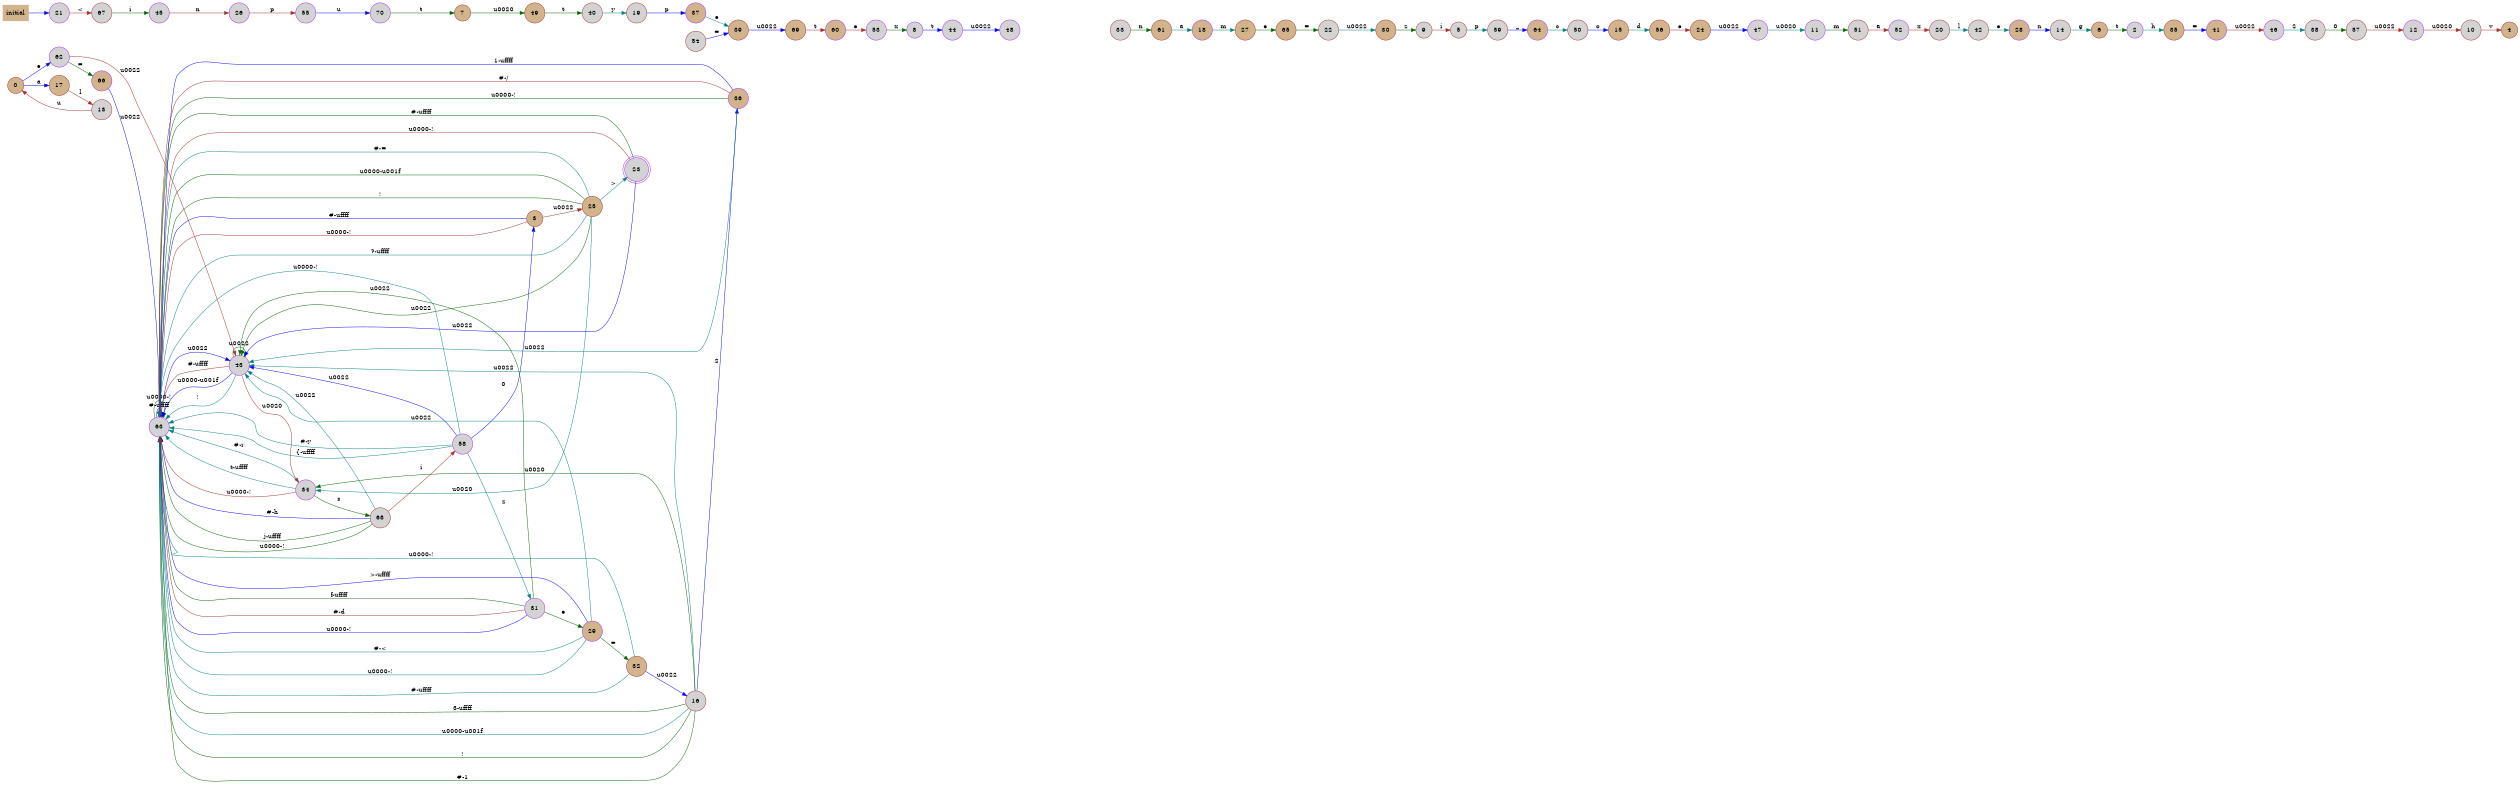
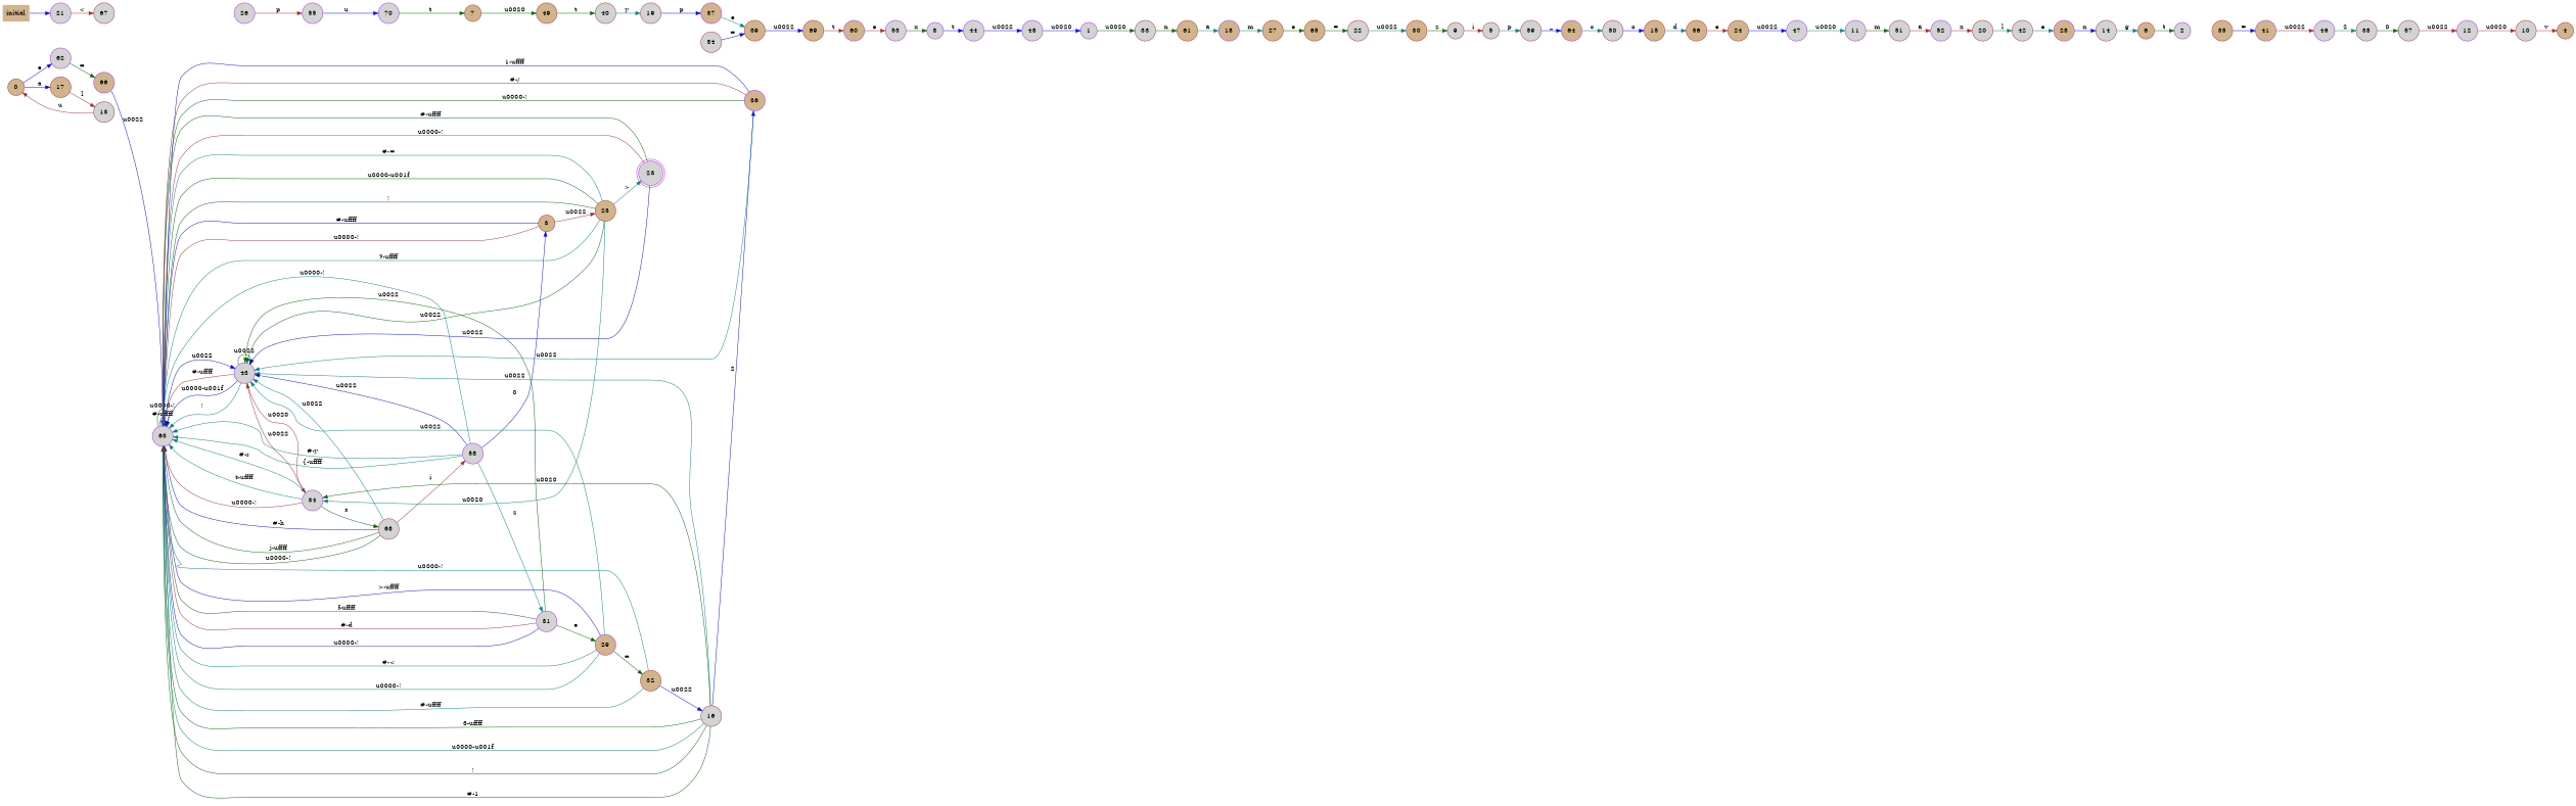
  digraph {
    rankdir=LR
    node [color=brown fillcolor=lightgrey shape=circle style=filled]
    edge [color=teal]
    0 [fillcolor=tan]
    62 [color=purple]
    17 [fillcolor=tan]
    66 [color=purple fillcolor=tan]
    63 [color=purple]
+   1 [color=purple]
    33
    61 [fillcolor=tan]
    18 [color=purple fillcolor=tan]
    2 [color=purple]
    35 [fillcolor=tan]
    41 [color=purple fillcolor=tan]
    46 [color=purple]
    3 [fillcolor=tan]
    25 [fillcolor=tan]
    43 [color=purple]
    34 [color=purple]
    23 [color=purple shape=doublecircle]
    68
    4 [fillcolor=tan]
    13
    5
    59
    64 [color=purple fillcolor=tan]
    50
    6 [fillcolor=tan]
    7 [fillcolor=tan]
    49 [fillcolor=tan]
    40
    19
    8 [color=purple]
    44 [color=purple]
    48 [color=purple]
    9
    10
    11 [color=purple]
    51
    52 [color=purple]
    20
    12 [color=purple]
    14
    15 [fillcolor=tan]
    56 [fillcolor=tan]
    24 [fillcolor=tan]
    47 [color=purple]
    16
    36 [color=purple fillcolor=tan]
    58 [color=purple]
    27 [fillcolor=tan]
    65 [fillcolor=tan]
    22
    37 [color=purple fillcolor=tan]
    39 [fillcolor=tan]
    54
    42
    28 [color=purple fillcolor=tan]
    21 [color=purple]
    67
-   45 [color=purple]
    initial [fillcolor=tan shape=plaintext]
    26 [color=purple]
    30 [fillcolor=tan]
    55 [color=purple]
    70 [color=purple]
    29 [color=purple fillcolor=tan]
    32 [fillcolor=tan]
    31 [color=purple]
    38
    69 [fillcolor=tan]
    57
    60 [color=purple fillcolor=tan]
    53 [color=purple]
    0 -> 62 [color=blue label=e]
    0 -> 17 [color=blue label=a]
    62 -> 66 [color=darkgreen label="="]
    17 -> 13 [color=brown label=l]
    66 -> 63 [color=blue label="\u0022"]
    63 -> 63 [color=blue label="#-\uffff"]
    63 -> 63 [color=darkgreen label="\u0000-!"]
    63 -> 43 [color=blue label="\u0022"]
+   1 -> 33 [color=darkgreen label="\u0020"]
    33 -> 61 [color=darkgreen label=n]
    61 -> 18 [label=a]
    18 -> 27 [label=m]
-   2 -> 35 [label=h]
    35 -> 41 [color=blue label="="]
    41 -> 46 [color=brown label="\u0022"]
    46 -> 38 [label=2]
    3 -> 63 [color=blue label="#-\uffff"]
    3 -> 63 [color=brown label="\u0000-!"]
    3 -> 25 [color=brown label="\u0022"]
    25 -> 63 [label="#-="]
    25 -> 63 [color=darkgreen label="\u0000-\u001f"]
    25 -> 63 [color=darkgreen label="!"]
    25 -> 63 [label="?-\uffff"]
    25 -> 43 [color=darkgreen label="\u0022"]
    25 -> 34 [label="\u0020"]
    25 -> 23 [label=">"]
    43 -> 63 [color=brown label="#-\uffff"]
    43 -> 63 [color=blue label="\u0000-\u001f"]
    43 -> 63 [label="!"]
    43 -> 43 [color=darkgreen label="\u0022"]
    43 -> 34 [color=brown label="\u0020"]
    34 -> 63 [color=brown label="\u0000-!"]
    34 -> 63 [label="#-r"]
    34 -> 63 [label="t-\uffff"]
-   62 -> 43 [color=brown label="\u0022"]
+   34 -> 43 [color=brown label="\u0022"]
    34 -> 68 [color=darkgreen label=s]
    23 -> 63 [color=darkgreen label="#-\uffff"]
    23 -> 63 [color=brown label="\u0000-!"]
    23 -> 43 [color=blue label="\u0022"]
    68 -> 63 [color=darkgreen label="\u0000-!"]
    68 -> 63 [color=blue label="#-h"]
    68 -> 63 [color=darkgreen label="j-\uffff"]
    68 -> 43 [label="\u0022"]
    68 -> 58 [color=brown label=i]
    13 -> 0 [color=brown label=u]
    5 -> 59 [label=p]
    59 -> 64 [color=blue label=_]
    64 -> 50 [label=c]
    50 -> 15 [color=blue label=o]
    6 -> 2 [color=darkgreen label=t]
    7 -> 49 [color=darkgreen label="\u0020"]
    49 -> 40 [color=darkgreen label=t]
    40 -> 19 [label=y]
    19 -> 37 [color=blue label=p]
    8 -> 44 [color=blue label=t]
    44 -> 48 [color=blue label="\u0022"]
+   48 -> 1 [color=blue label="\u0020"]
    9 -> 5 [color=brown label=i]
    10 -> 4 [color=brown label=v]
    11 -> 51 [color=darkgreen label=m]
    51 -> 52 [color=brown label=a]
    52 -> 20 [color=brown label=x]
    20 -> 42 [label=l]
    12 -> 10 [color=brown label="\u0020"]
    14 -> 6 [label=g]
    15 -> 56 [label=d]
    56 -> 24 [color=brown label=e]
    24 -> 47 [color=blue label="\u0022"]
    47 -> 11 [label="\u0020"]
    16 -> 63 [color=darkgreen label="#-1"]
    16 -> 63 [color=darkgreen label="3-\uffff"]
    16 -> 63 [label="\u0000-\u001f"]
    16 -> 63 [color=darkgreen label="!"]
    16 -> 43 [label="\u0022"]
    16 -> 34 [color=darkgreen label="\u0020"]
    16 -> 36 [color=blue label=2]
    36 -> 63 [color=darkgreen label="\u0000-!"]
    36 -> 63 [color=blue label="1-\uffff"]
    36 -> 63 [color=brown label="#-/"]
    36 -> 43 [label="\u0022"]
    58 -> 63 [label="\u0000-!"]
    58 -> 63 [label="#-y"]
    58 -> 63 [label="{-\uffff"]
    58 -> 3 [color=blue label=0]
    58 -> 43 [color=blue label="\u0022"]
    58 -> 31 [label=z]
    27 -> 65 [color=darkgreen label=e]
    65 -> 22 [color=darkgreen label="="]
    22 -> 30 [label="\u0022"]
    37 -> 39 [label=e]
    39 -> 69 [color=blue label="\u0022"]
    54 -> 39 [color=blue label="="]
    42 -> 28 [label=e]
    28 -> 14 [color=blue label=n]
    21 -> 67 [color=brown label="<"]
-   67 -> 45 [color=darkgreen label=i]
-   45 -> 26 [color=brown label=n]
    initial -> 21 [color=blue]
    26 -> 55 [color=brown label=p]
    30 -> 9 [color=darkgreen label=z]
    55 -> 70 [color=blue label=u]
    70 -> 7 [color=darkgreen label=t]
    29 -> 63 [label="#-<"]
    29 -> 63 [label="\u0000-!"]
    29 -> 63 [color=blue label=">-\uffff"]
    29 -> 43 [label="\u0022"]
    29 -> 32 [color=darkgreen label="="]
    32 -> 63 [label="#-\uffff"]
    32 -> 63 [label="\u0000-!"]
    32 -> 16 [color=blue label="\u0022"]
    31 -> 63 [color=blue label="\u0000-!"]
    31 -> 63 [color=darkgreen label="f-\uffff"]
    31 -> 63 [color=brown label="#-d"]
    31 -> 43 [color=darkgreen label="\u0022"]
    31 -> 29 [color=darkgreen label=e]
    38 -> 57 [color=darkgreen label=0]
    69 -> 60 [color=brown label=t]
    57 -> 12 [color=brown label="\u0022"]
    60 -> 53 [color=brown label=e]
    53 -> 8 [color=darkgreen label=x]
  }
